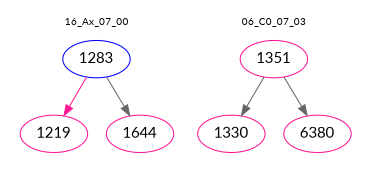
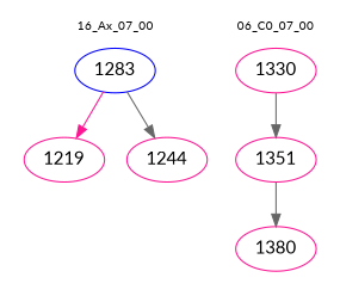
  digraph {
    fontname=Lato
    node [color=deeppink fontname=Lato]
    edge [color=gray40 fontname=Lato]
    n1 [color=blue label=1283]
    n2 [label=1219]
-   n3 [label=1644]
+   n3 [label=1244]
    n4 [label=1351]
    n5 [label=1330]
-   n6 [label=6380]
+   n6 [label=1380]
    subgraph cluster_1 {
      color=white
      fontsize=10
      label="16_Ax_07_00"
      n1
      n2
      n3
    }
    subgraph cluster_2 {
      color=white
      fontsize=10
-     label="06_C0_07_03"
+     label="06_C0_07_00"
      n4
      n5
      n6
    }
    n1 -> n2 [color=deeppink]
    n1 -> n3
-   n4 -> n5
+   n5 -> n4
    n4 -> n6
  }
